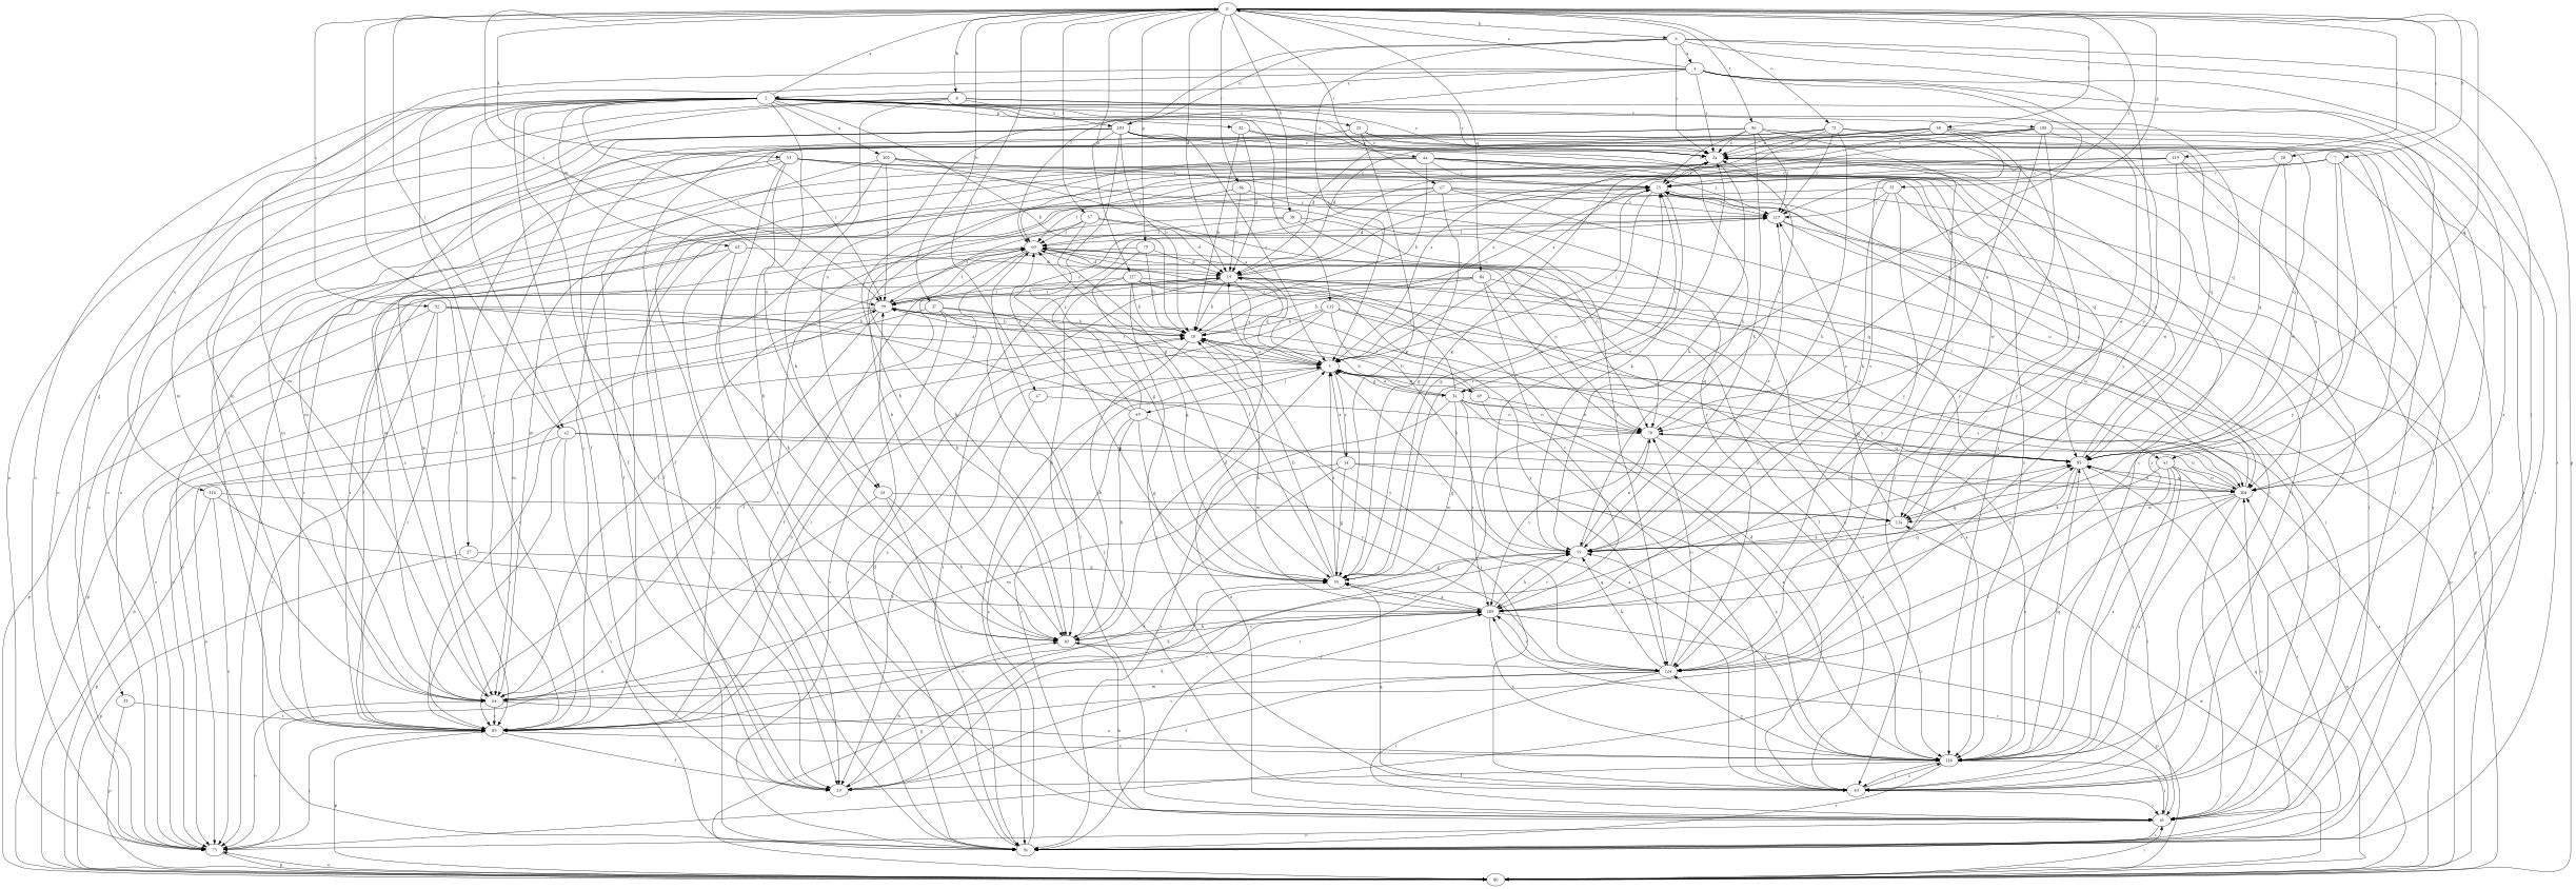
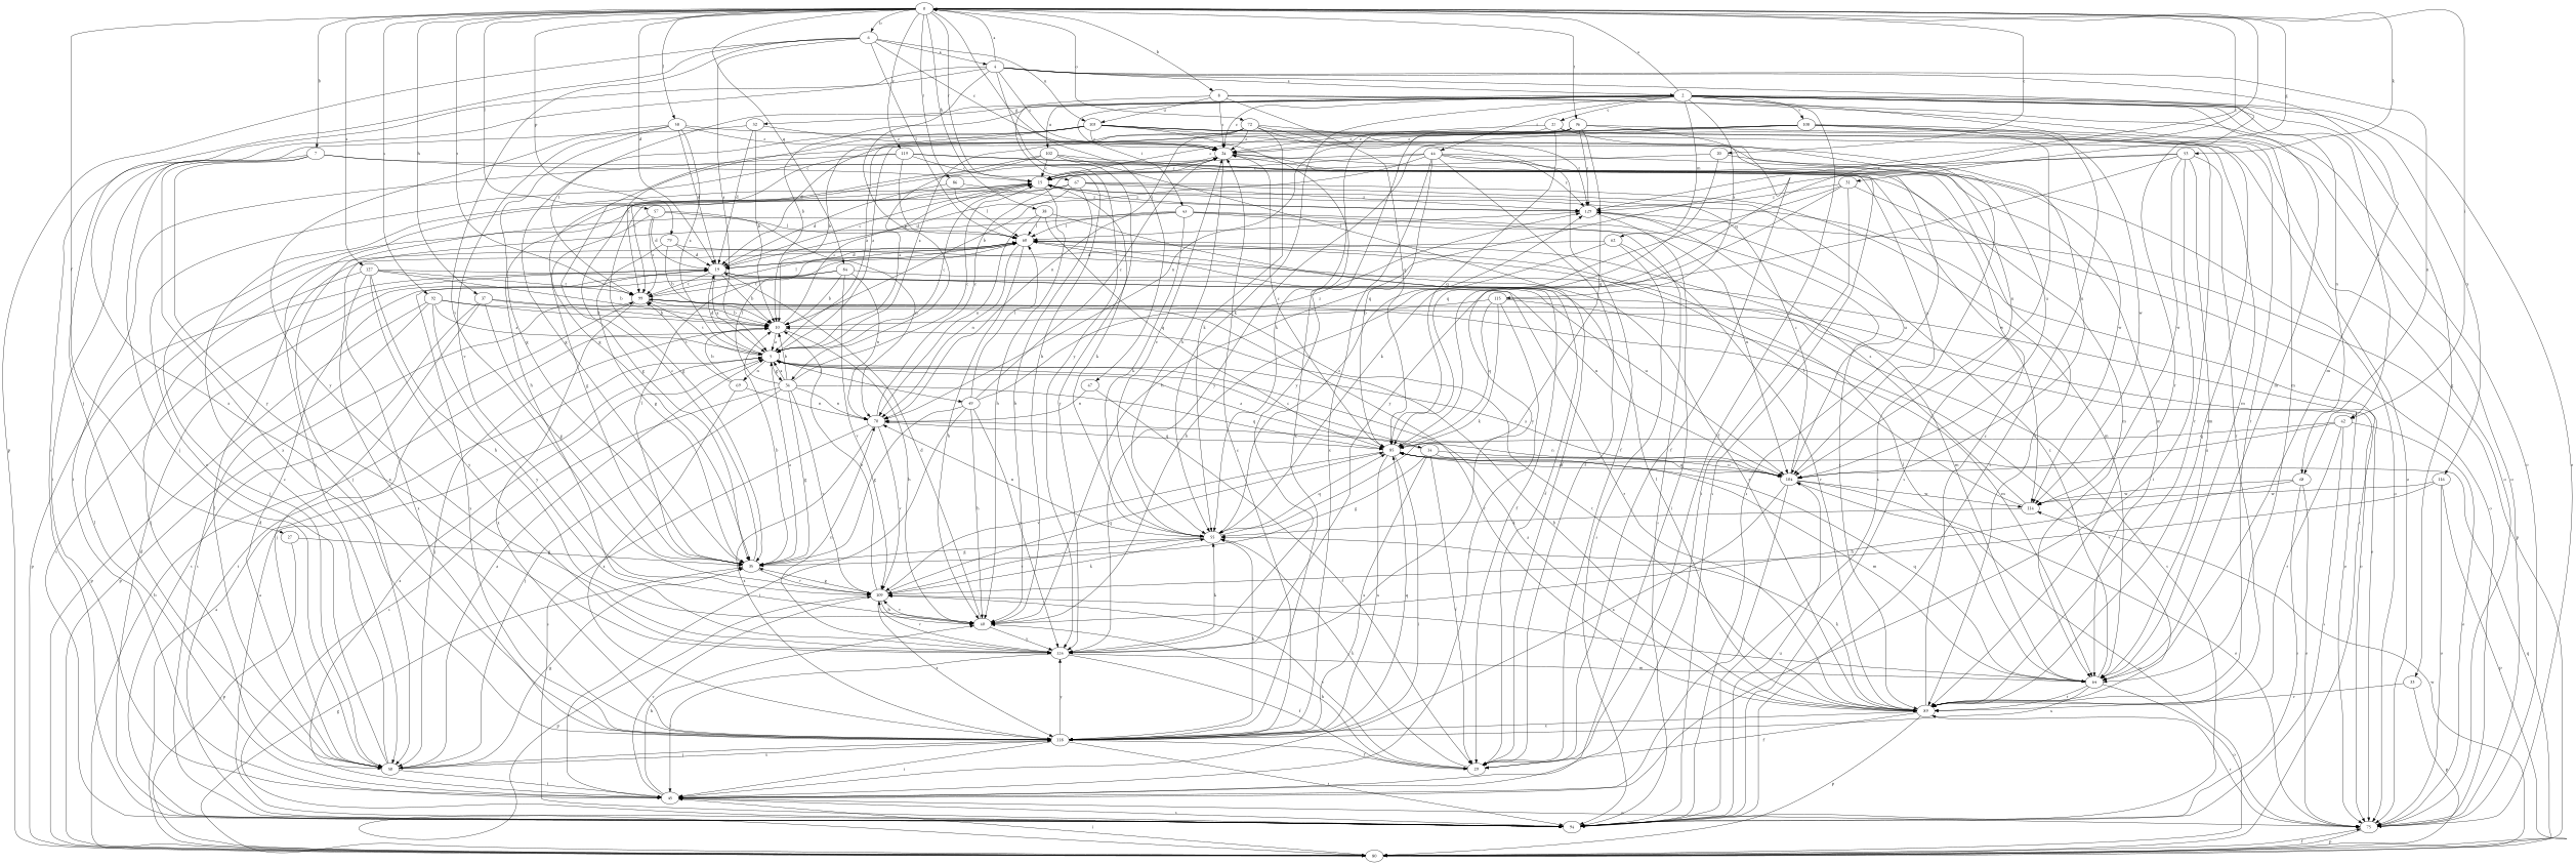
  strict digraph {
    fontname="EB Garamond"
    node [fontname="EB Garamond"]
    edge [fontname="EB Garamond"]
    0
    6
    7
    8
    19
    20
    27
    31
    37
    38
    42
    47
    53
    57
    58
    72
    79
    84
    85
    86
    n21 [label=67]
    92
    96
    99
    119
    127
    129
    24
    4
    5
    50
    60
    80
    103
    109
    64
    118
    124
    15
    45
    75
    40
    10
    94
    89
    104
    114
    35
    55
    29
    70
    2
    23
    32
    33
    43
    44
    62
    68
    102
    108
    115
    116
    34
    14
    49
    69
    0 -> 6 [label=b]
    0 -> 7 [label=b]
    0 -> 8 [label=b]
    0 -> 19 [label=d]
    0 -> 20 [label=e]
    0 -> 27 [label=f]
    0 -> 31 [label=g]
    0 -> 37 [label=h]
    0 -> 38 [label=h]
    0 -> 42 [label=i]
    0 -> 47 [label=j]
    0 -> 53 [label=k]
    0 -> 57 [label=l]
    0 -> 58 [label=l]
    0 -> 72 [label=o]
    0 -> 79 [label=p]
    0 -> 84 [label=q]
    0 -> 85 [label=q]
    0 -> 86 [label=r]
    0 -> n21 [label=r]
    0 -> 92 [label=s]
    0 -> 96 [label=t]
    0 -> 99 [label=t]
    0 -> 119 [label=y]
    0 -> 127 [label=z]
    0 -> 129 [label=z]
    6 -> 24 [label=e]
    6 -> 4 [label=a]
    6 -> 5 [label=a]
    6 -> 50 [label=j]
    6 -> 60 [label=l]
    6 -> 80 [label=p]
    6 -> 103 [label=u]
    6 -> 109 [label=v]
    7 -> 64 [label=m]
    7 -> 118 [label=x]
    7 -> 124 [label=y]
    7 -> 15 [label=c]
    7 -> 45 [label=i]
    8 -> 85 [label=q]
    8 -> 24 [label=e]
    8 -> 103 [label=u]
    8 -> 64 [label=m]
    8 -> 75 [label=o]
    8 -> 40 [label=h]
    19 -> 99 [label=t]
    19 -> 5 [label=a]
    19 -> 80 [label=p]
    19 -> 15 [label=c]
    19 -> 10 [label=b]
    19 -> 94 [label=s]
    19 -> 89 [label=r]
    19 -> 104 [label=u]
    20 -> 85 [label=q]
    20 -> 15 [label=c]
    20 -> 114 [label=w]
    27 -> 80 [label=p]
    27 -> 35 [label=g]
    31 -> 129 [label=z]
    31 -> 124 [label=y]
    31 -> 45 [label=i]
    31 -> 75 [label=o]
    31 -> 55 [label=k]
    37 -> 50 [label=j]
    37 -> 75 [label=o]
    37 -> 10 [label=b]
    37 -> 94 [label=s]
    37 -> 35 [label=g]
    38 -> 85 [label=q]
    38 -> 60 [label=l]
    38 -> 29 [label=f]
    38 -> 70 [label=n]
    42 -> 85 [label=q]
    42 -> 75 [label=o]
    42 -> 94 [label=s]
    42 -> 89 [label=r]
    42 -> 104 [label=u]
    47 -> 29 [label=f]
    47 -> 70 [label=n]
    53 -> 64 [label=m]
    53 -> 124 [label=y]
    53 -> 15 [label=c]
    53 -> 45 [label=i]
    53 -> 40 [label=h]
    53 -> 89 [label=r]
    53 -> 114 [label=w]
    57 -> 19 [label=d]
    57 -> 99 [label=t]
    57 -> 60 [label=l]
    57 -> 35 [label=g]
    57 -> 70 [label=n]
    58 -> 19 [label=d]
    58 -> 24 [label=e]
    58 -> 5 [label=a]
    58 -> 109 [label=v]
    58 -> 124 [label=y]
    58 -> 104 [label=u]
    58 -> 35 [label=g]
    72 -> 19 [label=d]
    72 -> 129 [label=z]
    72 -> 24 [label=e]
    72 -> 5 [label=a]
    72 -> 104 [label=u]
    72 -> 55 [label=k]
    72 -> 29 [label=f]
    72 -> 70 [label=n]
    79 -> 19 [label=d]
    79 -> 10 [label=b]
    79 -> 89 [label=r]
    79 -> 35 [label=g]
    84 -> 99 [label=t]
    84 -> 109 [label=v]
    84 -> 118 [label=x]
    84 -> 75 [label=o]
    84 -> 10 [label=b]
    84 -> 70 [label=n]
    85 -> 24 [label=e]
    85 -> 109 [label=v]
    85 -> 118 [label=x]
    85 -> 45 [label=i]
    85 -> 104 [label=u]
    86 -> 19 [label=d]
    86 -> 129 [label=z]
    86 -> 60 [label=l]
    n21 -> 19 [label=d]
    n21 -> 129 [label=z]
    n21 -> 50 [label=j]
    n21 -> 64 [label=m]
    n21 -> 40 [label=h]
    n21 -> 104 [label=u]
    n21 -> 35 [label=g]
    92 -> 5 [label=a]
    92 -> 80 [label=p]
    92 -> 124 [label=y]
    92 -> 10 [label=b]
    92 -> 94 [label=s]
    92 -> 89 [label=r]
    96 -> 85 [label=q]
    96 -> 129 [label=z]
    96 -> 24 [label=e]
    96 -> 124 [label=y]
    96 -> 15 [label=c]
    96 -> 75 [label=o]
    96 -> 55 [label=k]
    96 -> 29 [label=f]
    99 -> 60 [label=l]
    99 -> 80 [label=p]
    99 -> 64 [label=m]
    99 -> 118 [label=x]
    99 -> 75 [label=o]
    99 -> 10 [label=b]
    119 -> 60 [label=l]
    119 -> 15 [label=c]
    119 -> 45 [label=i]
    119 -> 40 [label=h]
    119 -> 104 [label=u]
    119 -> 114 [label=w]
    127 -> 99 [label=t]
    127 -> 50 [label=j]
    127 -> 118 [label=x]
    127 -> 124 [label=y]
    127 -> 40 [label=h]
    127 -> 10 [label=b]
    127 -> 104 [label=u]
    129 -> 60 [label=l]
    129 -> 80 [label=p]
    129 -> 45 [label=i]
    24 -> 15 [label=c]
    24 -> 94 [label=s]
    24 -> 89 [label=r]
    24 -> 55 [label=k]
    4 -> 0 [label=a]
    4 -> 24 [label=e]
    4 -> 64 [label=m]
    4 -> 118 [label=x]
    4 -> 124 [label=y]
    4 -> 94 [label=s]
    4 -> 89 [label=r]
    4 -> 2 [label=a]
    4 -> 68 [label=n]
    4 -> 34 [label=g]
    5 -> 19 [label=d]
    5 -> 99 [label=t]
    5 -> 15 [label=c]
    5 -> 34 [label=g]
    5 -> 14 [label=c]
    5 -> 49 [label=j]
    5 -> 69 [label=n]
    50 -> 19 [label=d]
    50 -> 24 [label=e]
    50 -> 5 [label=a]
    50 -> 60 [label=l]
    50 -> 118 [label=x]
    50 -> 15 [label=c]
    50 -> 45 [label=i]
    50 -> 35 [label=g]
    60 -> 19 [label=d]
    60 -> 64 [label=m]
    60 -> 40 [label=h]
    60 -> 29 [label=f]
    60 -> 70 [label=n]
    80 -> 85 [label=q]
    80 -> 5 [label=a]
    80 -> 15 [label=c]
    80 -> 45 [label=i]
-   80 -> 75 [label=o]
+   80 -> 75 [label=f]
    80 -> 10 [label=b]
    80 -> 104 [label=u]
    80 -> 114 [label=w]
    80 -> 35 [label=g]
    103 -> 99 [label=t]
    103 -> 24 [label=e]
    103 -> 5 [label=a]
    103 -> 64 [label=m]
    103 -> 118 [label=x]
    103 -> 75 [label=o]
    103 -> 10 [label=b]
    103 -> 89 [label=r]
    103 -> 104 [label=u]
    103 -> 35 [label=g]
    109 -> 85 [label=q]
    109 -> 80 [label=p]
    109 -> 118 [label=x]
    109 -> 40 [label=h]
    109 -> 10 [label=b]
    109 -> 35 [label=g]
    109 -> 55 [label=k]
    64 -> 85 [label=q]
    64 -> 129 [label=z]
    64 -> 60 [label=l]
    64 -> 109 [label=v]
    64 -> 118 [label=x]
    64 -> 75 [label=o]
    64 -> 89 [label=r]
    118 -> 85 [label=q]
    118 -> 24 [label=e]
    118 -> 50 [label=j]
    118 -> 124 [label=y]
    118 -> 45 [label=i]
    118 -> 94 [label=s]
    118 -> 55 [label=k]
    118 -> 29 [label=f]
    124 -> 109 [label=v]
    124 -> 64 [label=m]
    124 -> 45 [label=i]
    124 -> 55 [label=k]
    124 -> 29 [label=f]
    124 -> 70 [label=n]
    15 -> 129 [label=z]
    15 -> 40 [label=h]
    15 -> 35 [label=g]
    15 -> 55 [label=k]
    45 -> 5 [label=a]
    45 -> 60 [label=l]
    45 -> 109 [label=v]
    45 -> 75 [label=o]
    45 -> 40 [label=h]
    45 -> 94 [label=s]
    75 -> 80 [label=p]
    75 -> 89 [label=r]
    40 -> 19 [label=d]
    40 -> 109 [label=v]
    40 -> 124 [label=y]
    10 -> 5 [label=a]
    10 -> 50 [label=j]
    10 -> 15 [label=c]
    10 -> 40 [label=h]
    94 -> 19 [label=d]
    94 -> 99 [label=t]
    94 -> 5 [label=a]
    94 -> 104 [label=u]
    89 -> 99 [label=t]
    89 -> 24 [label=e]
    89 -> 5 [label=a]
    89 -> 60 [label=l]
    89 -> 80 [label=p]
    89 -> 118 [label=x]
    89 -> 10 [label=b]
    89 -> 55 [label=k]
    89 -> 29 [label=f]
    104 -> 85 [label=q]
    104 -> 5 [label=a]
    104 -> 118 [label=x]
    104 -> 15 [label=c]
    104 -> 45 [label=i]
    104 -> 75 [label=o]
    104 -> 114 [label=w]
    104 -> 70 [label=n]
    114 -> 129 [label=z]
    114 -> 60 [label=l]
    114 -> 55 [label=k]
    35 -> 5 [label=a]
    35 -> 60 [label=l]
    35 -> 109 [label=v]
    35 -> 15 [label=c]
    35 -> 10 [label=b]
    55 -> 85 [label=q]
    55 -> 129 [label=z]
    55 -> 24 [label=e]
    55 -> 109 [label=v]
    55 -> 35 [label=g]
    55 -> 70 [label=n]
    29 -> 109 [label=v]
    29 -> 40 [label=h]
    29 -> 55 [label=k]
    70 -> 85 [label=q]
    70 -> 24 [label=e]
    70 -> 109 [label=v]
    70 -> 118 [label=x]
    70 -> 94 [label=s]
    2 -> 0 [label=a]
    2 -> 42 [label=i]
    2 -> 99 [label=t]
    2 -> 24 [label=e]
    2 -> 64 [label=m]
    2 -> 75 [label=o]
    2 -> 10 [label=b]
    2 -> 94 [label=s]
    2 -> 55 [label=k]
    2 -> 29 [label=f]
    2 -> 23 [label=e]
    2 -> 32 [label=g]
    2 -> 33 [label=g]
    2 -> 43 [label=i]
    2 -> 44 [label=i]
    2 -> 62 [label=m]
    2 -> 68 [label=n]
    2 -> 102 [label=u]
    2 -> 108 [label=v]
    2 -> 115 [label=x]
    2 -> 116 [label=x]
    23 -> 85 [label=q]
    23 -> 24 [label=e]
    23 -> 94 [label=s]
    23 -> 89 [label=r]
    23 -> 35 [label=g]
    32 -> 19 [label=d]
    32 -> 24 [label=e]
    32 -> 50 [label=j]
    32 -> 10 [label=b]
    33 -> 80 [label=p]
    33 -> 89 [label=r]
    43 -> 50 [label=j]
-   60 -> 43 [label=l]
+   43 -> 60 [label=l]
    43 -> 118 [label=x]
    43 -> 94 [label=s]
    43 -> 89 [label=r]
    43 -> 104 [label=u]
    43 -> 55 [label=k]
    44 -> 85 [label=q]
    44 -> 129 [label=z]
    44 -> 50 [label=j]
    44 -> 64 [label=m]
    44 -> 118 [label=x]
    44 -> 15 [label=c]
    44 -> 75 [label=o]
    44 -> 10 [label=b]
    44 -> 29 [label=f]
    62 -> 19 [label=d]
    62 -> 40 [label=h]
    62 -> 94 [label=s]
    62 -> 89 [label=r]
    68 -> 75 [label=o]
    68 -> 40 [label=h]
    68 -> 94 [label=s]
    68 -> 114 [label=w]
    102 -> 99 [label=t]
    102 -> 5 [label=a]
    102 -> 124 [label=y]
    102 -> 15 [label=c]
    102 -> 94 [label=s]
    102 -> 29 [label=f]
    108 -> 24 [label=e]
    108 -> 5 [label=a]
    108 -> 124 [label=y]
    108 -> 75 [label=o]
    108 -> 94 [label=s]
    108 -> 89 [label=r]
    108 -> 114 [label=w]
    108 -> 70 [label=n]
    115 -> 85 [label=q]
    115 -> 45 [label=i]
    115 -> 10 [label=b]
    115 -> 94 [label=s]
    115 -> 89 [label=r]
    115 -> 55 [label=k]
    116 -> 80 [label=p]
    116 -> 109 [label=v]
    116 -> 75 [label=o]
    116 -> 114 [label=w]
    34 -> 85 [label=q]
    34 -> 5 [label=a]
    34 -> 50 [label=j]
    34 -> 60 [label=l]
    34 -> 109 [label=v]
    34 -> 15 [label=c]
    34 -> 10 [label=b]
    34 -> 94 [label=s]
    34 -> 35 [label=g]
    34 -> 70 [label=n]
    14 -> 5 [label=a]
    14 -> 64 [label=m]
    14 -> 118 [label=x]
    14 -> 104 [label=u]
    14 -> 35 [label=g]
    14 -> 29 [label=f]
    49 -> 129 [label=z]
    49 -> 24 [label=e]
    49 -> 60 [label=l]
    49 -> 124 [label=y]
    49 -> 45 [label=i]
    49 -> 40 [label=h]
    49 -> 35 [label=g]
    69 -> 99 [label=t]
    69 -> 118 [label=x]
    69 -> 10 [label=b]
    69 -> 70 [label=n]
  }
